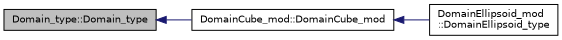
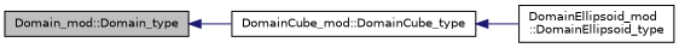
  digraph {
    rankdir=LR
    node [color=black fillcolor=white fontname=Helvetica fontsize=10 shape=record style=filled]
    edge [color=midnightblue dir=back fontname=Helvetica fontsize=10 labelfontname=Helvetica labelfontsize=10 style=solid]
-   n1 [fillcolor=grey75 fontcolor=black height=0.2 label="Domain_type::Domain_type" width=0.4]
-   n2 [height=0.2 label="DomainCube_mod::DomainCube_mod" width=0.4]
+   n1 [fillcolor=grey75 fontcolor=black height=0.2 label="Domain_mod::Domain_type" width=0.4]
+   n2 [height=0.2 label="DomainCube_mod::DomainCube_type" width=0.4]
    n3 [height=0.2 label="DomainEllipsoid_mod\l::DomainEllipsoid_type" width=0.4]
    n1 -> n2
    n2 -> n3
  }
